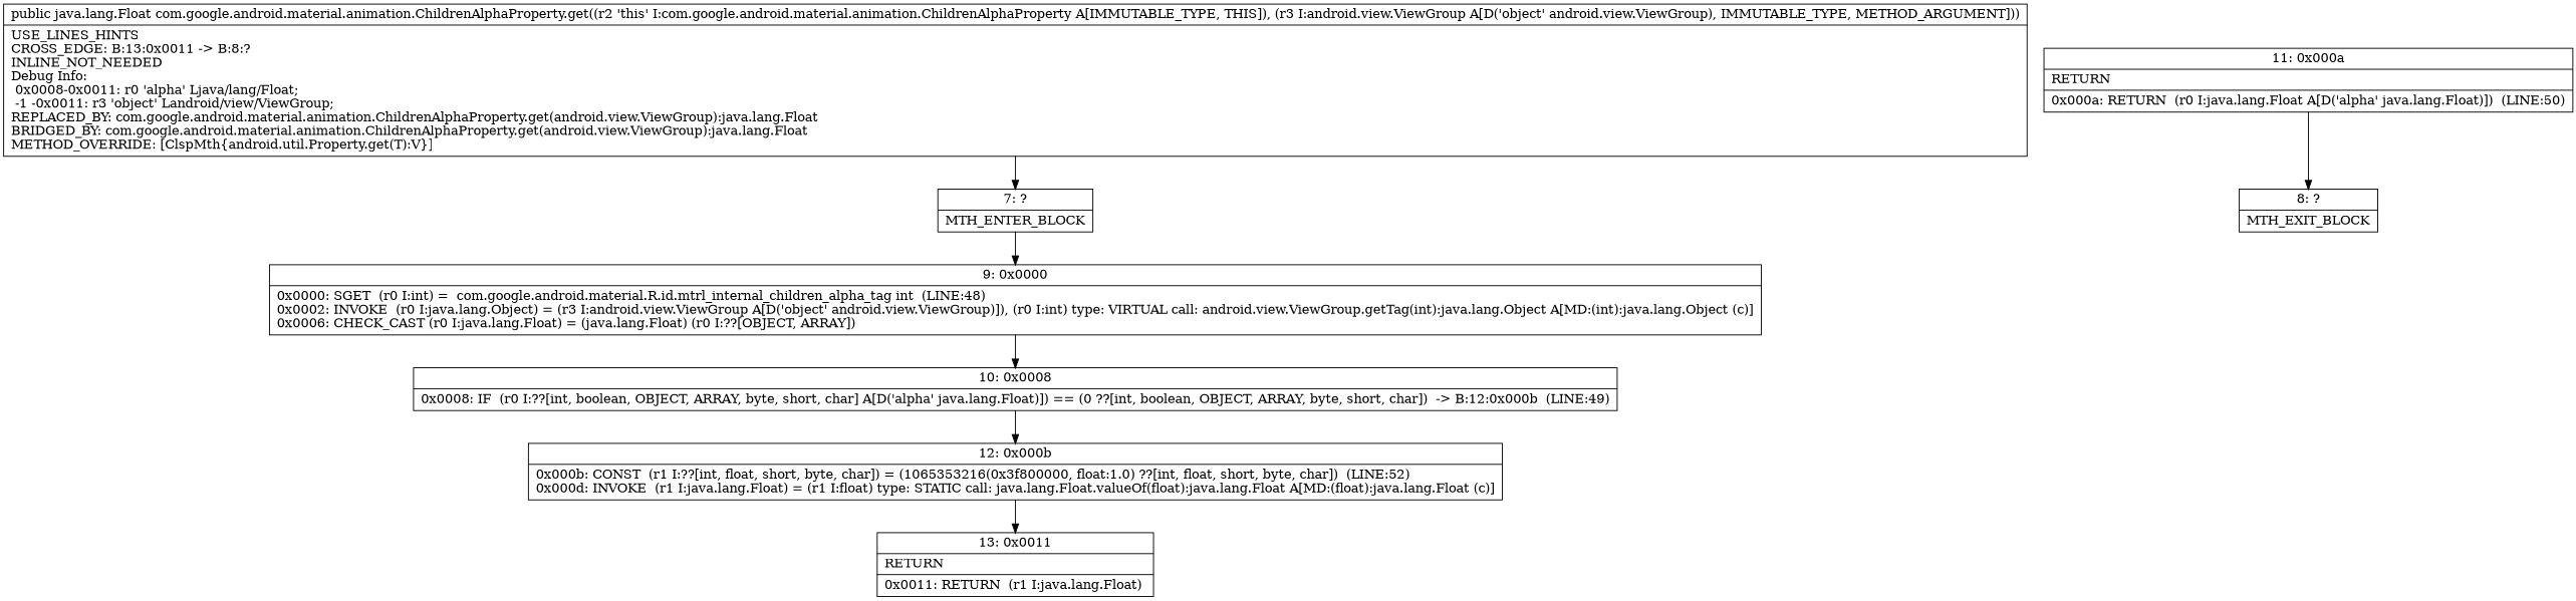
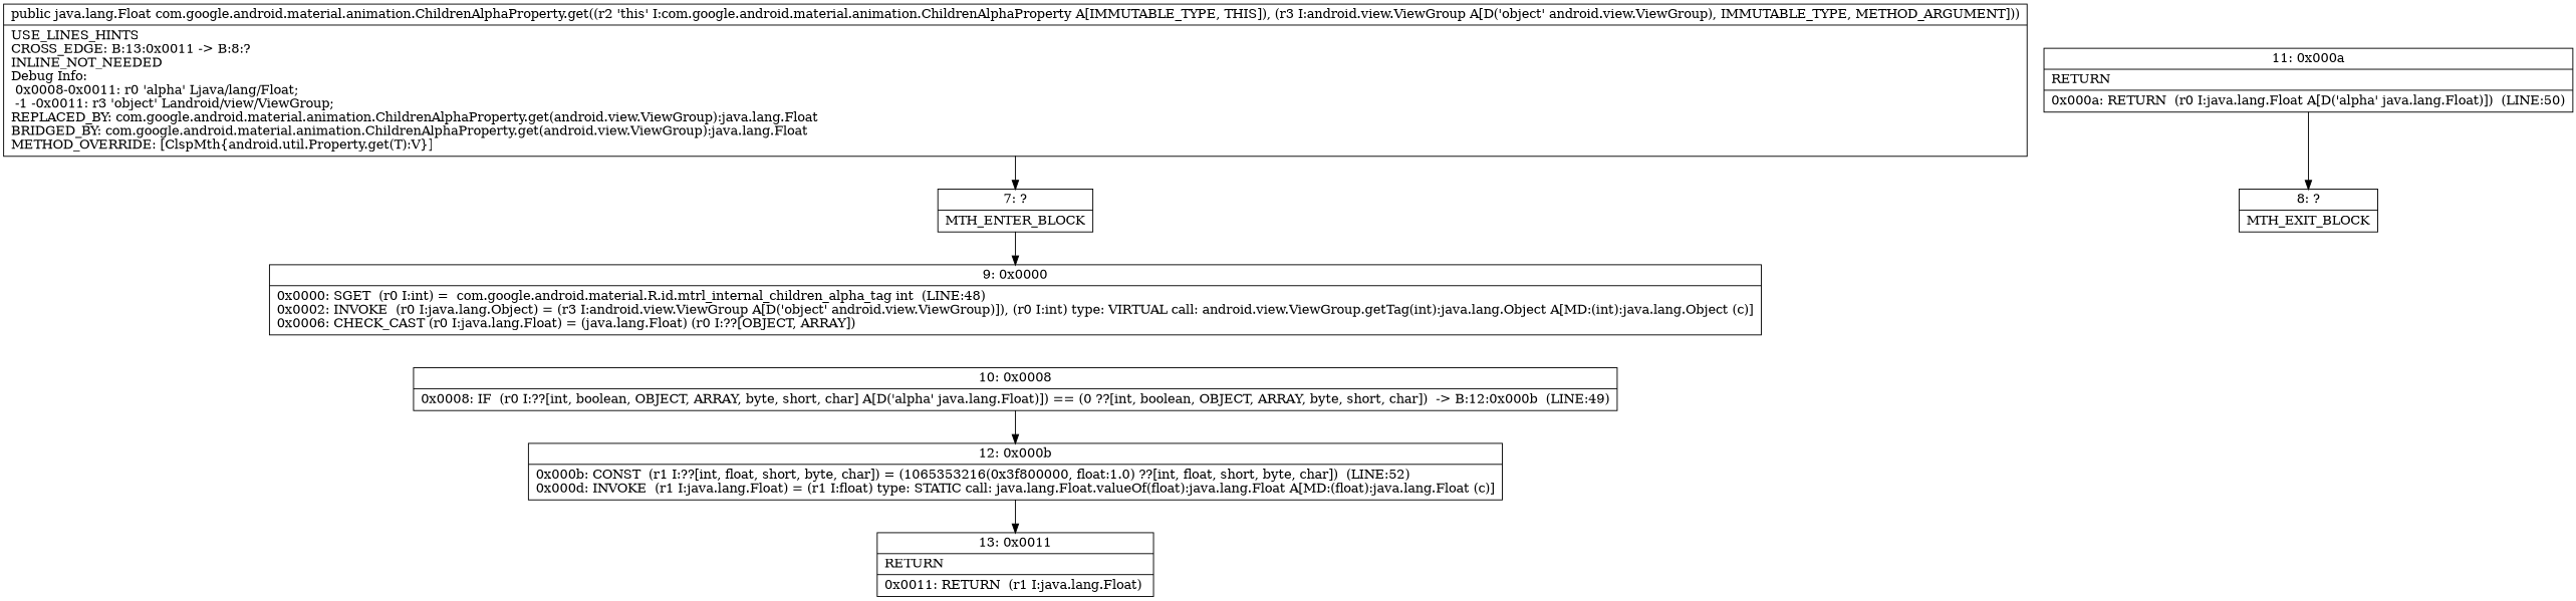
  digraph {
    node [shape=record]
    n1 [label="{7\:\ ?|MTH_ENTER_BLOCK\l}"]
    n2 [label="{9\:\ 0x0000|0x0000: SGET  (r0 I:int) =  com.google.android.material.R.id.mtrl_internal_children_alpha_tag int  (LINE:48)\l0x0002: INVOKE  (r0 I:java.lang.Object) = (r3 I:android.view.ViewGroup A[D('object' android.view.ViewGroup)]), (r0 I:int) type: VIRTUAL call: android.view.ViewGroup.getTag(int):java.lang.Object A[MD:(int):java.lang.Object (c)]\l0x0006: CHECK_CAST (r0 I:java.lang.Float) = (java.lang.Float) (r0 I:??[OBJECT, ARRAY]) \l}"]
    n3 [label="{10\:\ 0x0008|0x0008: IF  (r0 I:??[int, boolean, OBJECT, ARRAY, byte, short, char] A[D('alpha' java.lang.Float)]) == (0 ??[int, boolean, OBJECT, ARRAY, byte, short, char])  \-\> B:12:0x000b  (LINE:49)\l}"]
    n4 [label="{12\:\ 0x000b|0x000b: CONST  (r1 I:??[int, float, short, byte, char]) = (1065353216(0x3f800000, float:1.0) ??[int, float, short, byte, char])  (LINE:52)\l0x000d: INVOKE  (r1 I:java.lang.Float) = (r1 I:float) type: STATIC call: java.lang.Float.valueOf(float):java.lang.Float A[MD:(float):java.lang.Float (c)]\l}"]
    n5 [label="{11\:\ 0x000a|RETURN\l|0x000a: RETURN  (r0 I:java.lang.Float A[D('alpha' java.lang.Float)])  (LINE:50)\l}"]
    n6 [label="{8\:\ ?|MTH_EXIT_BLOCK\l}"]
    n7 [label="{13\:\ 0x0011|RETURN\l|0x0011: RETURN  (r1 I:java.lang.Float) \l}"]
    n8 [label="{public java.lang.Float com.google.android.material.animation.ChildrenAlphaProperty.get((r2 'this' I:com.google.android.material.animation.ChildrenAlphaProperty A[IMMUTABLE_TYPE, THIS]), (r3 I:android.view.ViewGroup A[D('object' android.view.ViewGroup), IMMUTABLE_TYPE, METHOD_ARGUMENT]))  | USE_LINES_HINTS\lCROSS_EDGE: B:13:0x0011 \-\> B:8:?\lINLINE_NOT_NEEDED\lDebug Info:\l  0x0008\-0x0011: r0 'alpha' Ljava\/lang\/Float;\l  \-1 \-0x0011: r3 'object' Landroid\/view\/ViewGroup;\lREPLACED_BY: com.google.android.material.animation.ChildrenAlphaProperty.get(android.view.ViewGroup):java.lang.Float\lBRIDGED_BY: com.google.android.material.animation.ChildrenAlphaProperty.get(android.view.ViewGroup):java.lang.Float\lMETHOD_OVERRIDE: [ClspMth\{android.util.Property.get(T):V\}]\l}"]
    n1 -> n2
-   n2 -> n3
    n3 -> n4
    n4 -> n7
    n5 -> n6
    n8 -> n1
  }
